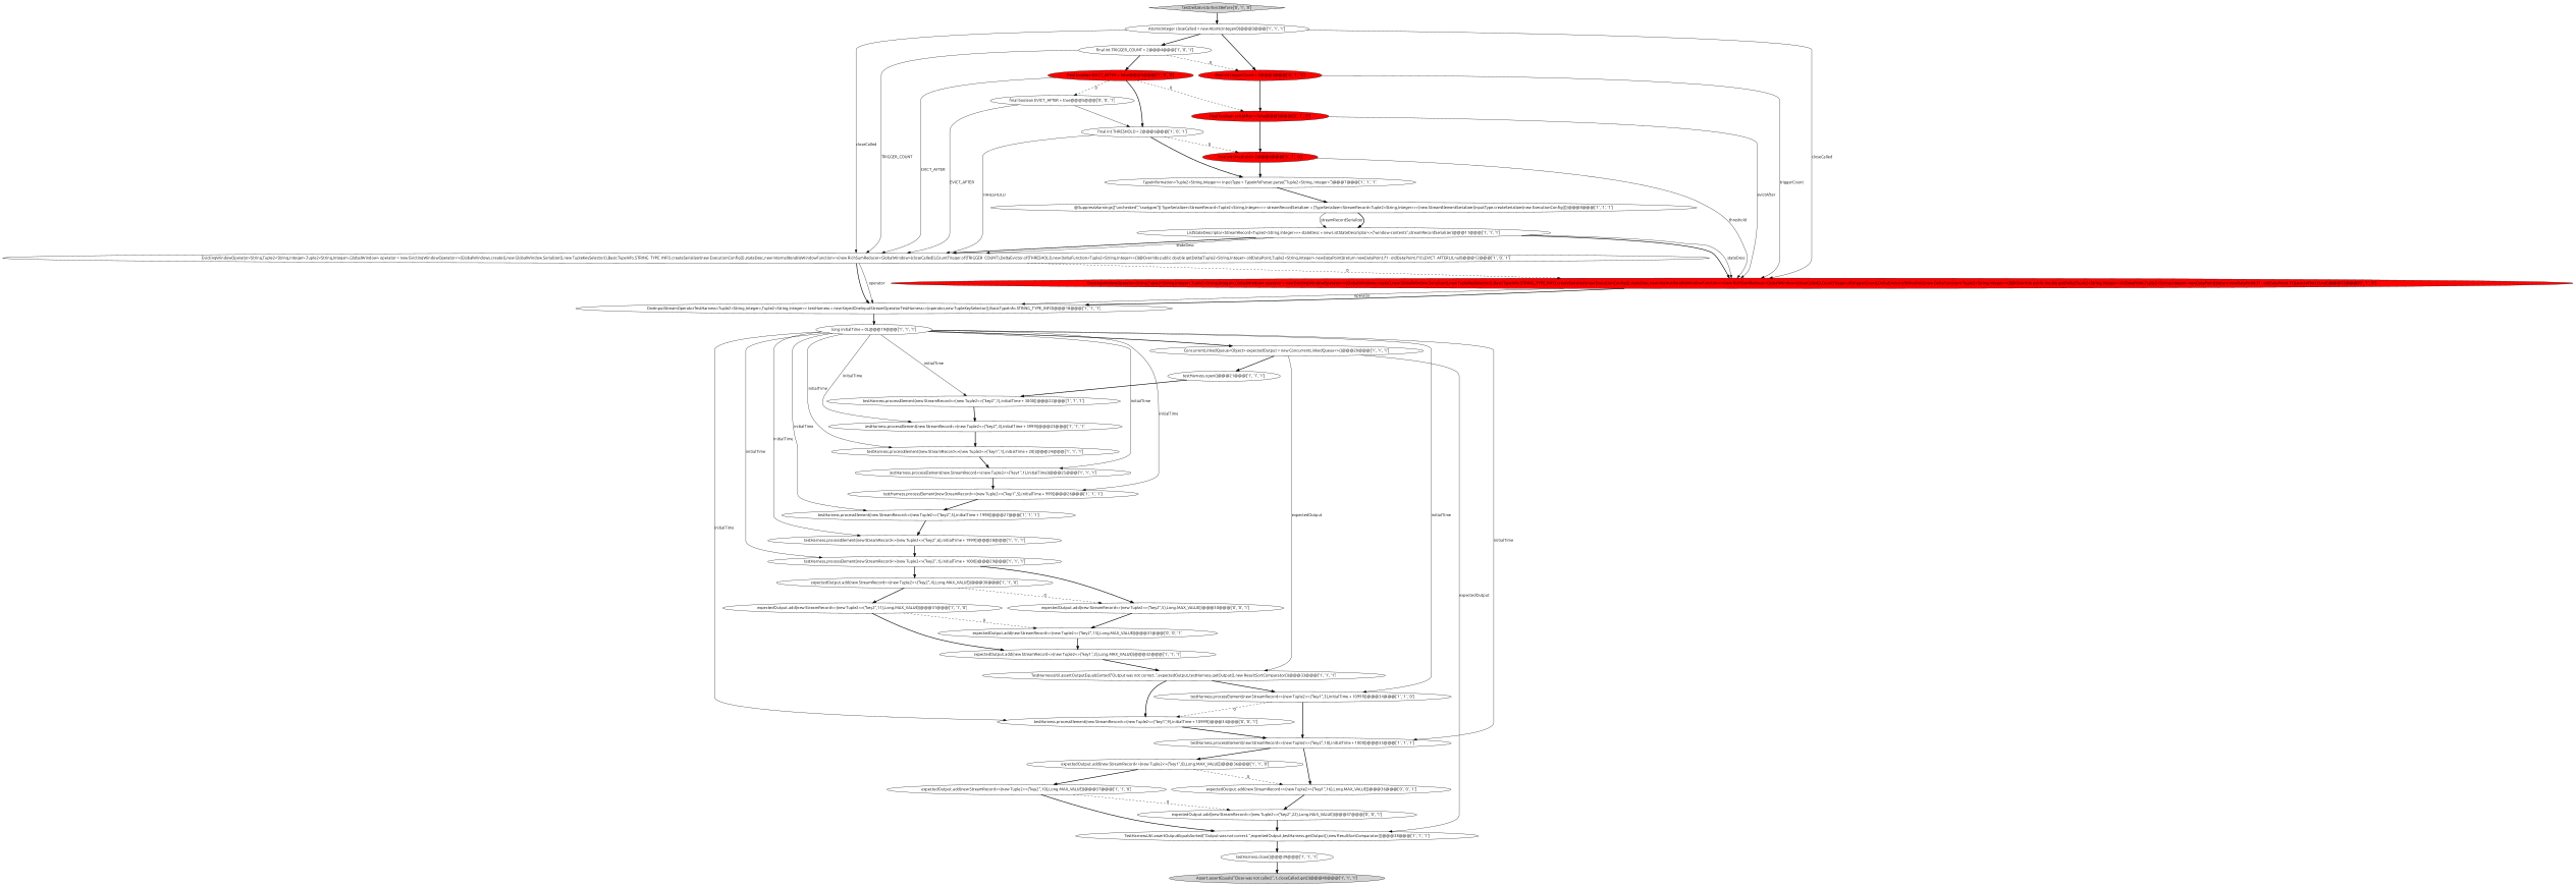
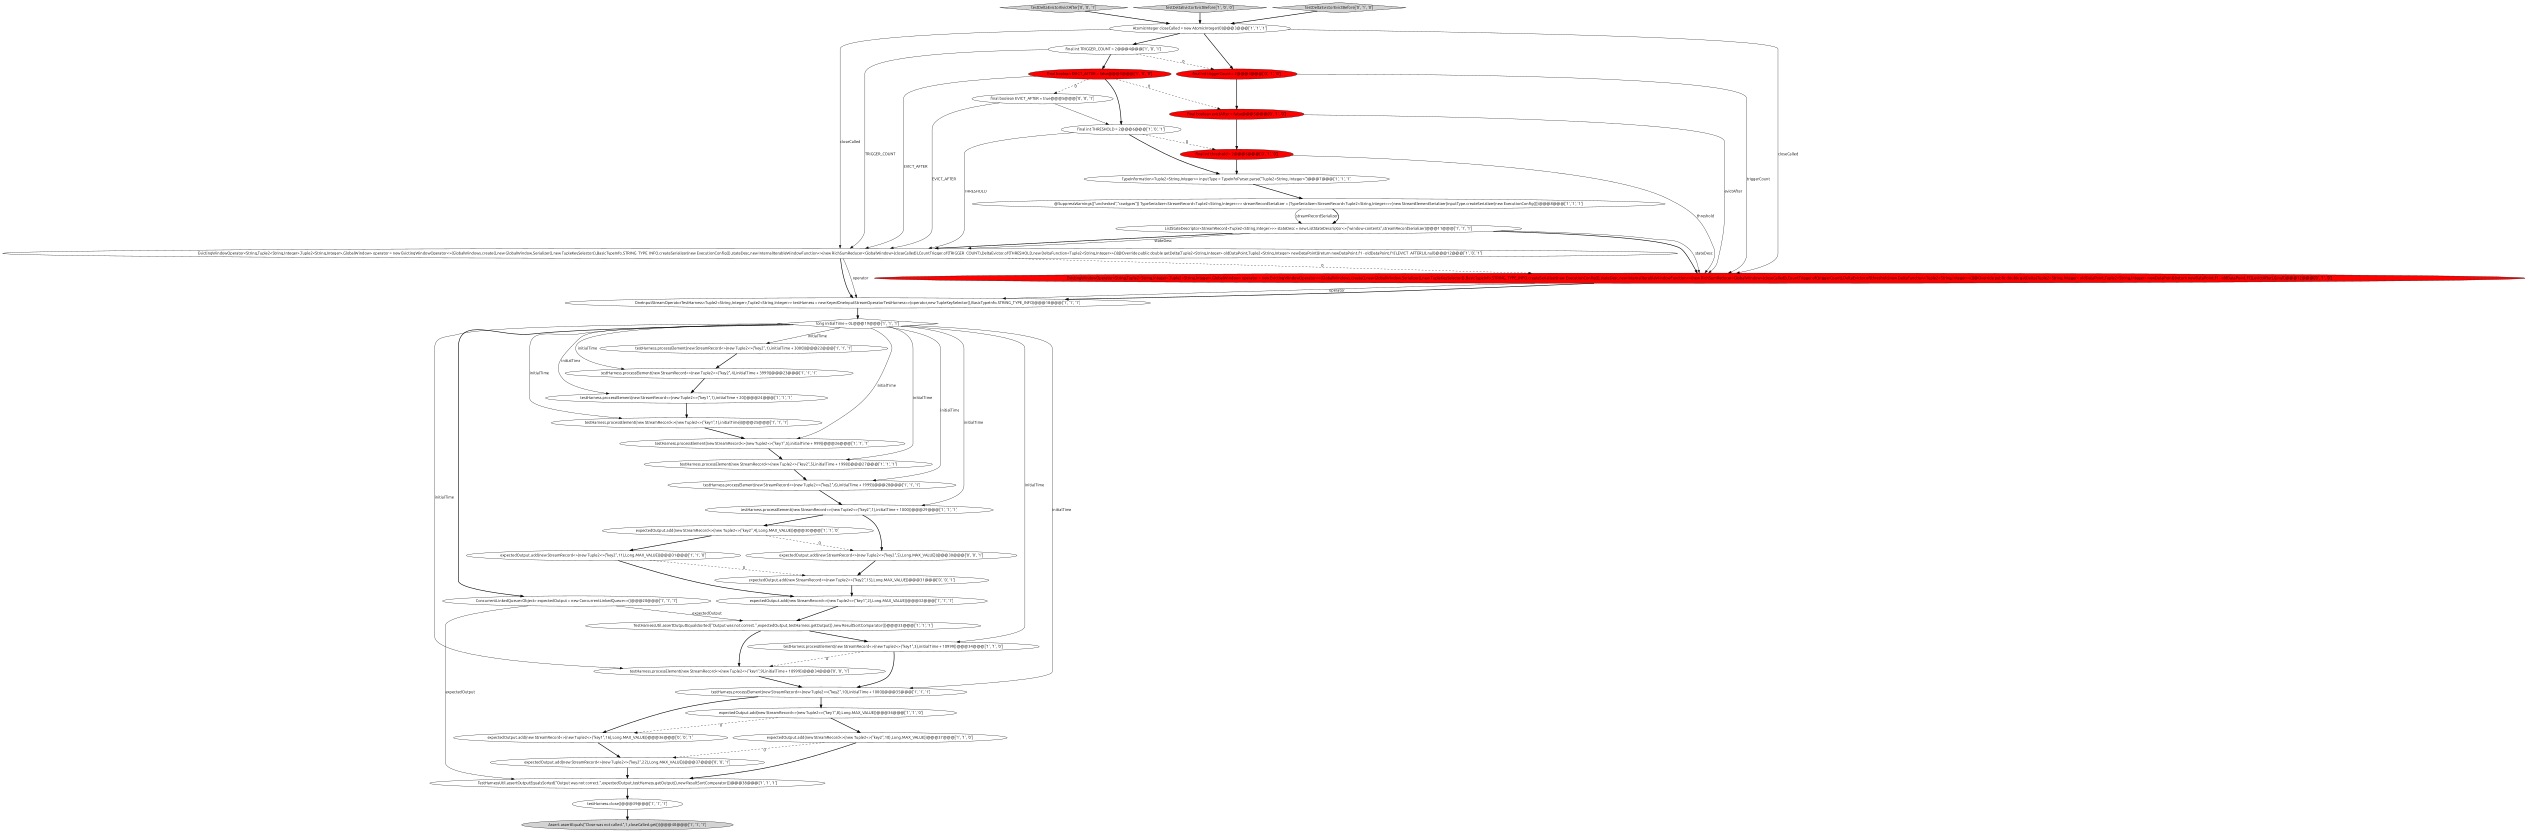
  digraph {
    fontname=Ubuntu
    node [fillcolor=white fontname=Ubuntu shape=ellipse style=filled]
    edge [fontname=Ubuntu style=bold]
    n1 [fillcolor=red label="final boolean EVICT_AFTER = false@@@5@@@['1', '0', '0']"]
    n2 [label="final int THRESHOLD = 2@@@6@@@['1', '0', '1']"]
    n3 [label="EvictingWindowOperator<String,Tuple2<String,Integer>,Tuple2<String,Integer>,GlobalWindow> operator = new EvictingWindowOperator<>(GlobalWindows.create(),new GlobalWindow.Serializer(),new TupleKeySelector(),BasicTypeInfo.STRING_TYPE_INFO.createSerializer(new ExecutionConfig()),stateDesc,new InternalIterableWindowFunction<>(new RichSumReducer<GlobalWindow>(closeCalled)),CountTrigger.of(TRIGGER_COUNT),DeltaEvictor.of(THRESHOLD,new DeltaFunction<Tuple2<String,Integer>>(){@Override public double getDelta(Tuple2<String,Integer> oldDataPoint,Tuple2<String,Integer> newDataPoint){return newDataPoint.f1 - oldDataPoint.f1}},EVICT_AFTER),0,null)@@@12@@@['1', '0', '1']"]
    n4 [fillcolor=red label="final boolean evictAfter = false@@@5@@@['0', '1', '0']"]
    n5 [label="final boolean EVICT_AFTER = true@@@5@@@['0', '0', '1']"]
    n6 [label="TypeInformation<Tuple2<String,Integer>> inputType = TypeInfoParser.parse(\"Tuple2<String, Integer>\")@@@7@@@['1', '1', '1']"]
    n7 [fillcolor=red label="final int threshold = 2@@@6@@@['0', '1', '0']"]
    n8 [fillcolor=red label="EvictingWindowOperator<String,Tuple2<String,Integer>,Tuple2<String,Integer>,GlobalWindow> operator = new EvictingWindowOperator<>(GlobalWindows.create(),new GlobalWindow.Serializer(),new TupleKeySelector(),BasicTypeInfo.STRING_TYPE_INFO.createSerializer(new ExecutionConfig()),stateDesc,new InternalIterableWindowFunction<>(new RichSumReducer<GlobalWindow>(closeCalled)),CountTrigger.of(triggerCount),DeltaEvictor.of(threshold,new DeltaFunction<Tuple2<String,Integer>>(){@Override public double getDelta(Tuple2<String,Integer> oldDataPoint,Tuple2<String,Integer> newDataPoint){return newDataPoint.f1 - oldDataPoint.f1}},evictAfter),0,null)@@@12@@@['0', '1', '0']"]
    n9 [label="OneInputStreamOperatorTestHarness<Tuple2<String,Integer>,Tuple2<String,Integer>> testHarness = new KeyedOneInputStreamOperatorTestHarness<>(operator,new TupleKeySelector(),BasicTypeInfo.STRING_TYPE_INFO)@@@18@@@['1', '1', '1']"]
    n10 [fillcolor=red label="final int triggerCount = 2@@@4@@@['0', '1', '0']"]
+   n11 [fillcolor=lightgray label="testDeltaEvictorEvictAfter['0', '0', '1']" shape=diamond]
    n12 [label="AtomicInteger closeCalled = new AtomicInteger(0)@@@3@@@['1', '1', '1']"]
    n13 [label="final int TRIGGER_COUNT = 2@@@4@@@['1', '0', '1']"]
    n14 [label="ConcurrentLinkedQueue<Object> expectedOutput = new ConcurrentLinkedQueue<>()@@@20@@@['1', '1', '1']"]
    n15 [label="TestHarnessUtil.assertOutputEqualsSorted(\"Output was not correct.\",expectedOutput,testHarness.getOutput(),new ResultSortComparator())@@@33@@@['1', '1', '1']"]
    n16 [label="TestHarnessUtil.assertOutputEqualsSorted(\"Output was not correct.\",expectedOutput,testHarness.getOutput(),new ResultSortComparator())@@@38@@@['1', '1', '1']"]
-   n17 [label="testHarness.open()@@@21@@@['1', '1', '1']"]
    n18 [label="testHarness.processElement(new StreamRecord<>(new Tuple2<>(\"key1\",9),initialTime + 10999))@@@34@@@['0', '0', '1']"]
    n19 [label="testHarness.processElement(new StreamRecord<>(new Tuple2<>(\"key1\",3),initialTime + 10999))@@@34@@@['1', '1', '0']"]
    n20 [label="testHarness.close()@@@39@@@['1', '1', '1']"]
    n21 [label="testHarness.processElement(new StreamRecord<>(new Tuple2<>(\"key2\",1),initialTime + 3000))@@@22@@@['1', '1', '1']"]
    n22 [label="expectedOutput.add(new StreamRecord<>(new Tuple2<>(\"key1\",2),Long.MAX_VALUE))@@@32@@@['1', '1', '1']"]
    n23 [label="expectedOutput.add(new StreamRecord<>(new Tuple2<>(\"key1\",8),Long.MAX_VALUE))@@@36@@@['1', '1', '0']"]
    n24 [label="expectedOutput.add(new StreamRecord<>(new Tuple2<>(\"key2\",10),Long.MAX_VALUE))@@@37@@@['1', '1', '0']"]
    n25 [label="expectedOutput.add(new StreamRecord<>(new Tuple2<>(\"key1\",16),Long.MAX_VALUE))@@@36@@@['0', '0', '1']"]
    n26 [label="expectedOutput.add(new StreamRecord<>(new Tuple2<>(\"key2\",22),Long.MAX_VALUE))@@@37@@@['0', '0', '1']"]
    n27 [label="testHarness.processElement(new StreamRecord<>(new Tuple2<>(\"key2\",4),initialTime + 3999))@@@23@@@['1', '1', '1']"]
    n28 [label="testHarness.processElement(new StreamRecord<>(new Tuple2<>(\"key1\",1),initialTime + 20))@@@24@@@['1', '1', '1']"]
    n29 [label="testHarness.processElement(new StreamRecord<>(new Tuple2<>(\"key1\",1),initialTime))@@@25@@@['1', '1', '1']"]
    n30 [label="@SuppressWarnings({\"unchecked\",\"rawtypes\"}) TypeSerializer<StreamRecord<Tuple2<String,Integer>>> streamRecordSerializer = (TypeSerializer<StreamRecord<Tuple2<String,Integer>>>)new StreamElementSerializer(inputType.createSerializer(new ExecutionConfig()))@@@8@@@['1', '1', '1']"]
    n31 [label="ListStateDescriptor<StreamRecord<Tuple2<String,Integer>>> stateDesc = new ListStateDescriptor<>(\"window-contents\",streamRecordSerializer)@@@11@@@['1', '1', '1']"]
    n32 [label="testHarness.processElement(new StreamRecord<>(new Tuple2<>(\"key2\",5),initialTime + 1998))@@@27@@@['1', '1', '1']"]
    n33 [label="testHarness.processElement(new StreamRecord<>(new Tuple2<>(\"key2\",6),initialTime + 1999))@@@28@@@['1', '1', '1']"]
    n34 [label="testHarness.processElement(new StreamRecord<>(new Tuple2<>(\"key2\",1),initialTime + 1000))@@@29@@@['1', '1', '1']"]
    n35 [label="testHarness.processElement(new StreamRecord<>(new Tuple2<>(\"key2\",10),initialTime + 1000))@@@35@@@['1', '1', '1']"]
-   n37 [label="long initialTime = 0L@@@19@@@['1', '1', '1']"]
+   n36 [fillcolor=lightgray label="testDeltaEvictorEvictBefore['1', '0', '0']" shape=diamond]
+   n37 [label="long initialTime = 0L@@@19@@@['1', '1', '1']" shape=diamond]
    n38 [label="testHarness.processElement(new StreamRecord<>(new Tuple2<>(\"key1\",5),initialTime + 999))@@@26@@@['1', '1', '1']"]
    n39 [label="expectedOutput.add(new StreamRecord<>(new Tuple2<>(\"key2\",4),Long.MAX_VALUE))@@@30@@@['1', '1', '0']"]
    n40 [label="expectedOutput.add(new StreamRecord<>(new Tuple2<>(\"key2\",5),Long.MAX_VALUE))@@@30@@@['0', '0', '1']"]
    n41 [label="expectedOutput.add(new StreamRecord<>(new Tuple2<>(\"key2\",11),Long.MAX_VALUE))@@@31@@@['1', '1', '0']"]
    n42 [label="expectedOutput.add(new StreamRecord<>(new Tuple2<>(\"key2\",15),Long.MAX_VALUE))@@@31@@@['0', '0', '1']"]
    n43 [fillcolor=lightgray label="Assert.assertEquals(\"Close was not called.\",1,closeCalled.get())@@@40@@@['1', '1', '1']"]
    n44 [fillcolor=lightgray label="testDeltaEvictorEvictBefore['0', '1', '0']" shape=diamond]
    n1 -> n2
    n1 -> n3 [label=EVICT_AFTER style=solid]
    n1 -> n4 [label=0 style=dashed]
    n1 -> n5 [label=0 style=dashed]
    n2 -> n3 [label=THRESHOLD style=solid]
    n2 -> n6
    n2 -> n7 [label=0 style=dashed]
    n3 -> n8 [label=0 style=dashed]
    n3 -> n9
    n3 -> n9 [label=operator style=solid]
    n4 -> n7
    n4 -> n8 [label=evictAfter style=solid]
    n5 -> n2 [style=solid]
    n5 -> n3 [label=EVICT_AFTER style=solid]
    n6 -> n30
    n7 -> n6
    n7 -> n8 [label=threshold style=solid]
    n8 -> n9 [label=operator style=solid]
    n8 -> n9
    n9 -> n37
    n10 -> n4
    n10 -> n8 [label=triggerCount style=solid]
+   n11 -> n12
    n12 -> n3 [label=closeCalled style=solid]
    n12 -> n8 [label=closeCalled style=solid]
    n12 -> n10
    n12 -> n13
    n13 -> n1
    n13 -> n3 [label=TRIGGER_COUNT style=solid]
    n13 -> n10 [label=0 style=dashed]
    n14 -> n15 [label=expectedOutput style=solid]
    n14 -> n16 [label=expectedOutput style=solid]
-   n14 -> n17
    n15 -> n18
    n15 -> n19
    n16 -> n20
-   n17 -> n21
    n18 -> n35
    n19 -> n18 [label=0 style=dashed]
    n19 -> n35
    n20 -> n43
    n21 -> n27
    n22 -> n15
    n23 -> n24
    n23 -> n25 [label=0 style=dashed]
    n24 -> n16
    n24 -> n26 [label=0 style=dashed]
    n25 -> n26
    n26 -> n16
    n27 -> n28
    n28 -> n29
    n29 -> n38
    n30 -> n31 [label=streamRecordSerializer style=solid]
    n30 -> n31
    n31 -> n3
    n31 -> n3 [label=stateDesc style=solid]
    n31 -> n8
    n31 -> n8 [label=stateDesc style=solid]
    n32 -> n33
    n33 -> n34
    n34 -> n39
    n34 -> n40
    n35 -> n23
    n35 -> n25
+   n36 -> n12
    n37 -> n14
    n37 -> n18 [label=initialTime style=solid]
    n37 -> n19 [label=initialTime style=solid]
    n37 -> n21 [label=initialTime style=solid]
    n37 -> n27 [label=initialTime style=solid]
    n37 -> n28 [label=initialTime style=solid]
    n37 -> n29 [label=initialTime style=solid]
    n37 -> n32 [label=initialTime style=solid]
    n37 -> n33 [label=initialTime style=solid]
    n37 -> n34 [label=initialTime style=solid]
    n37 -> n35 [label=initialTime style=solid]
    n37 -> n38 [label=initialTime style=solid]
    n38 -> n32
    n39 -> n40 [label=0 style=dashed]
    n39 -> n41
    n40 -> n42
    n41 -> n22
    n41 -> n42 [label=0 style=dashed]
    n42 -> n22
    n44 -> n12
  }
